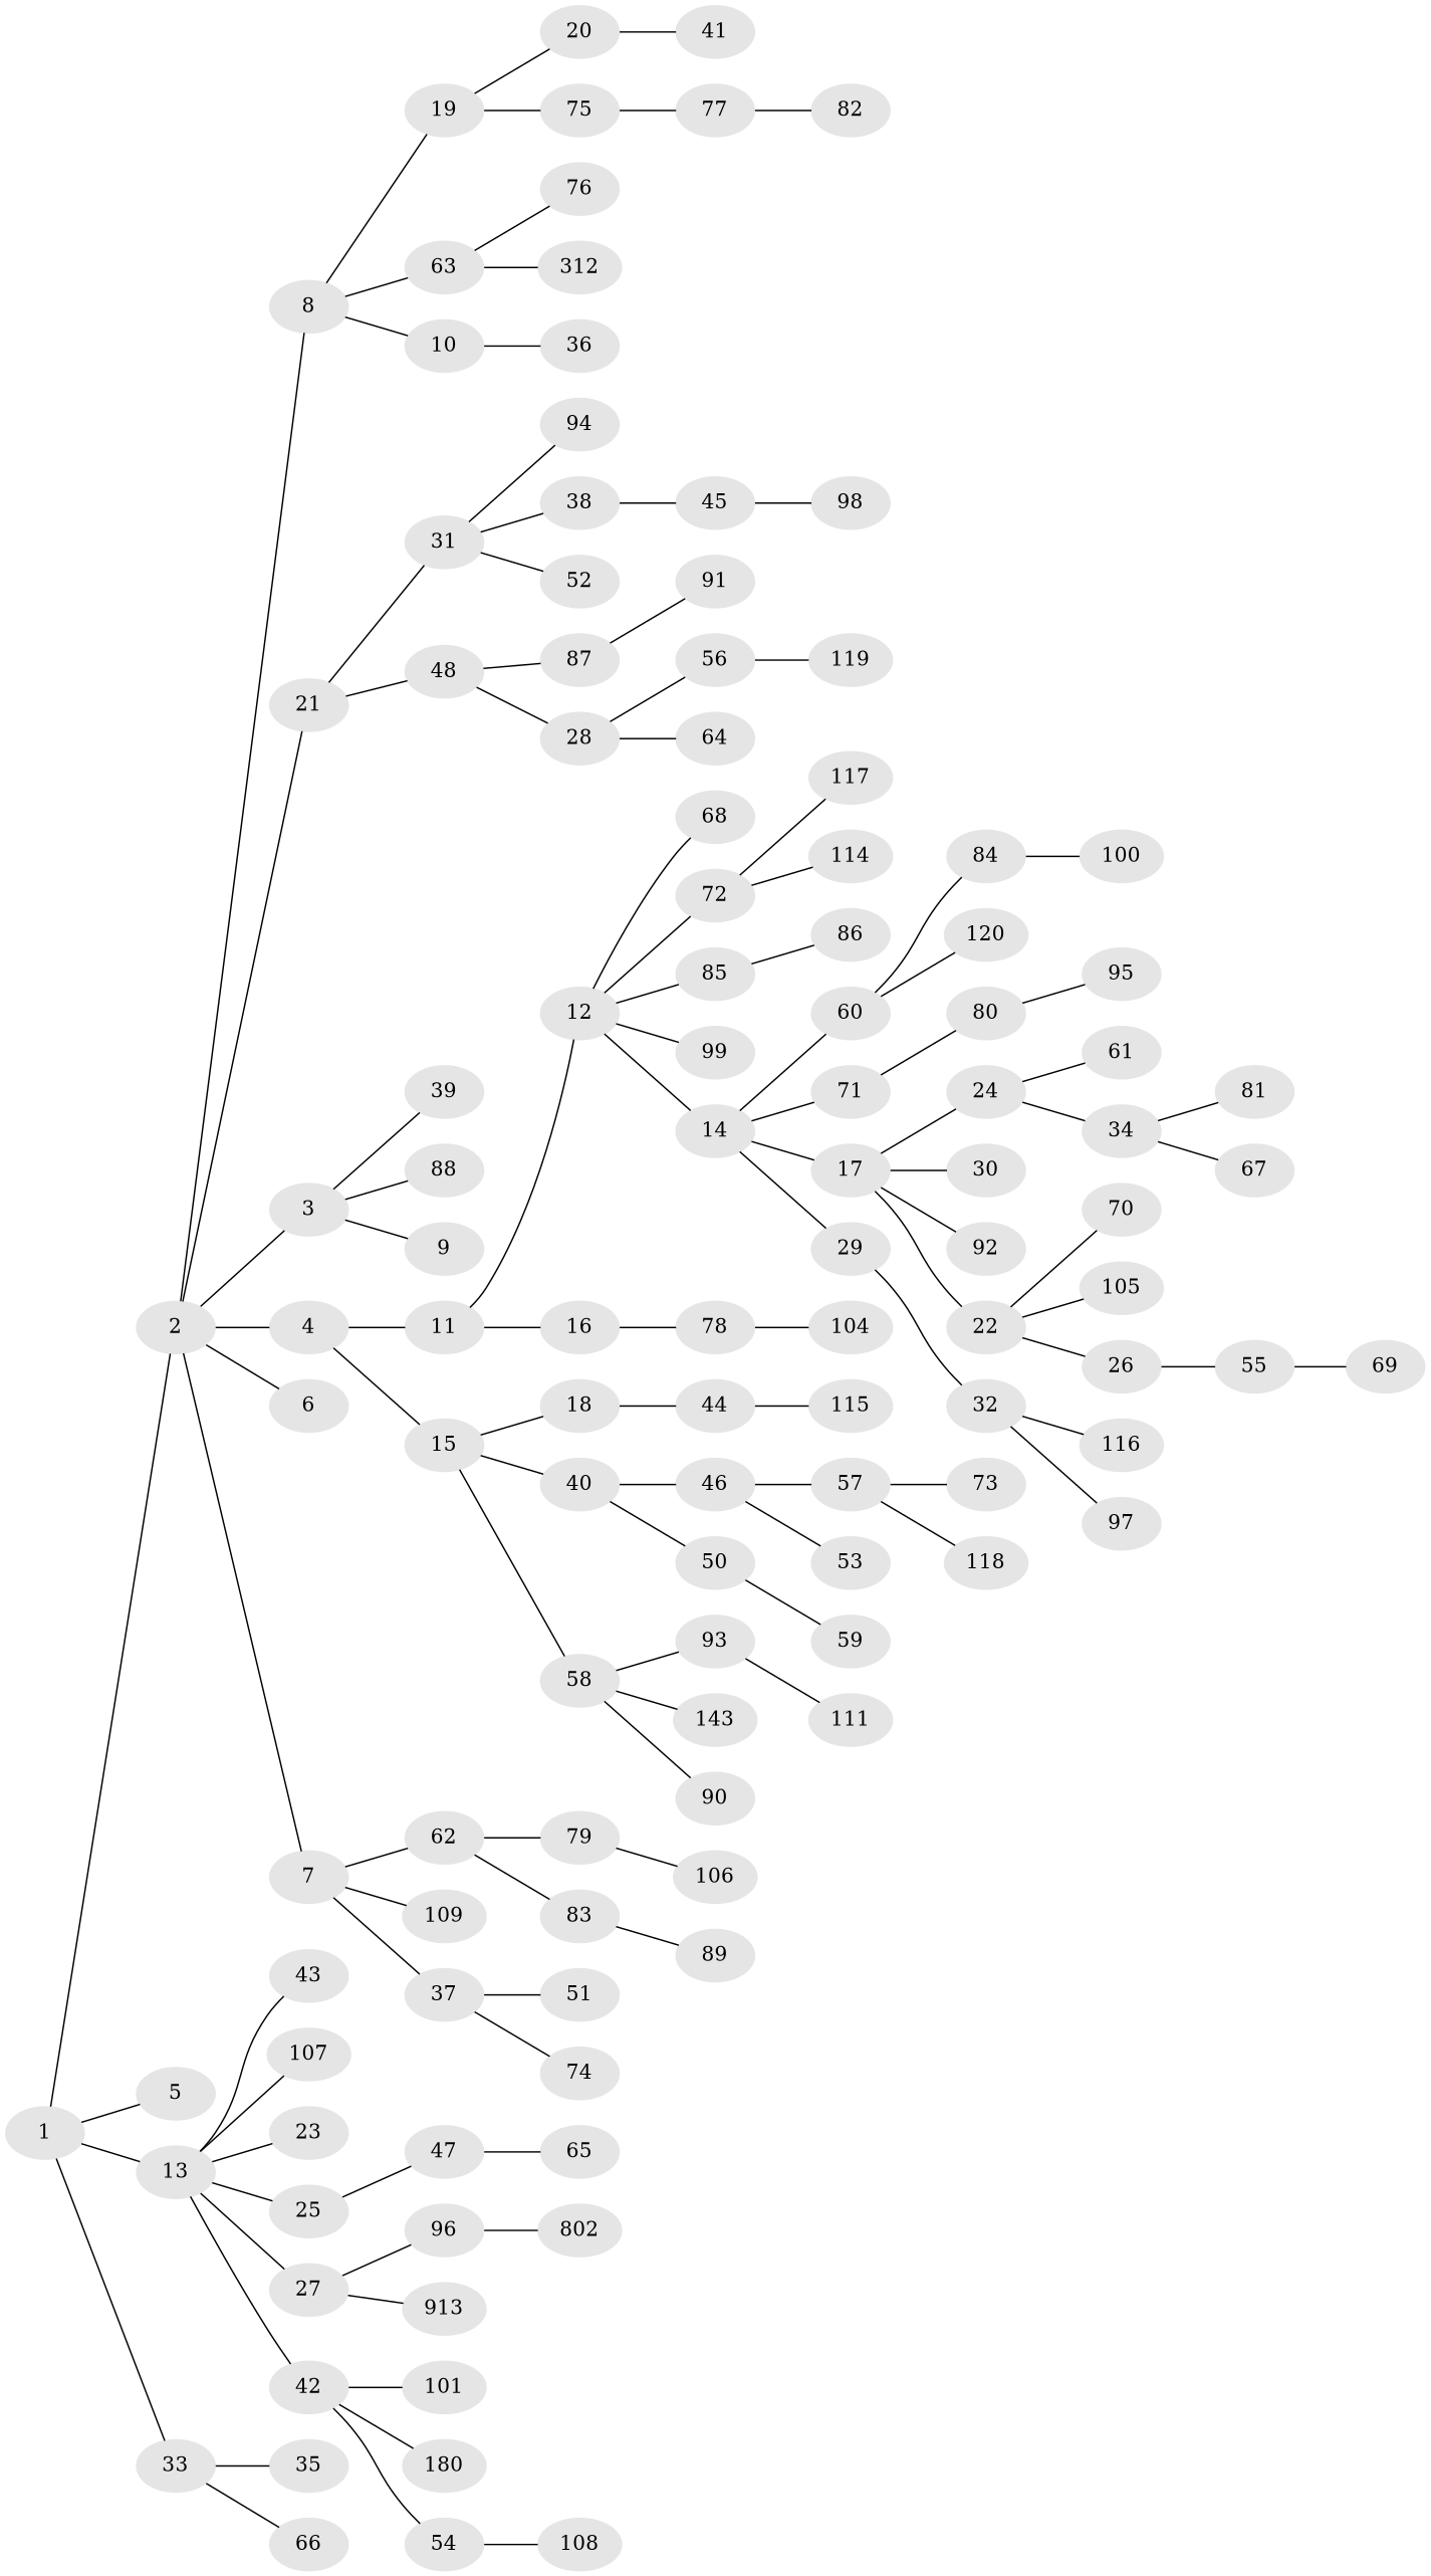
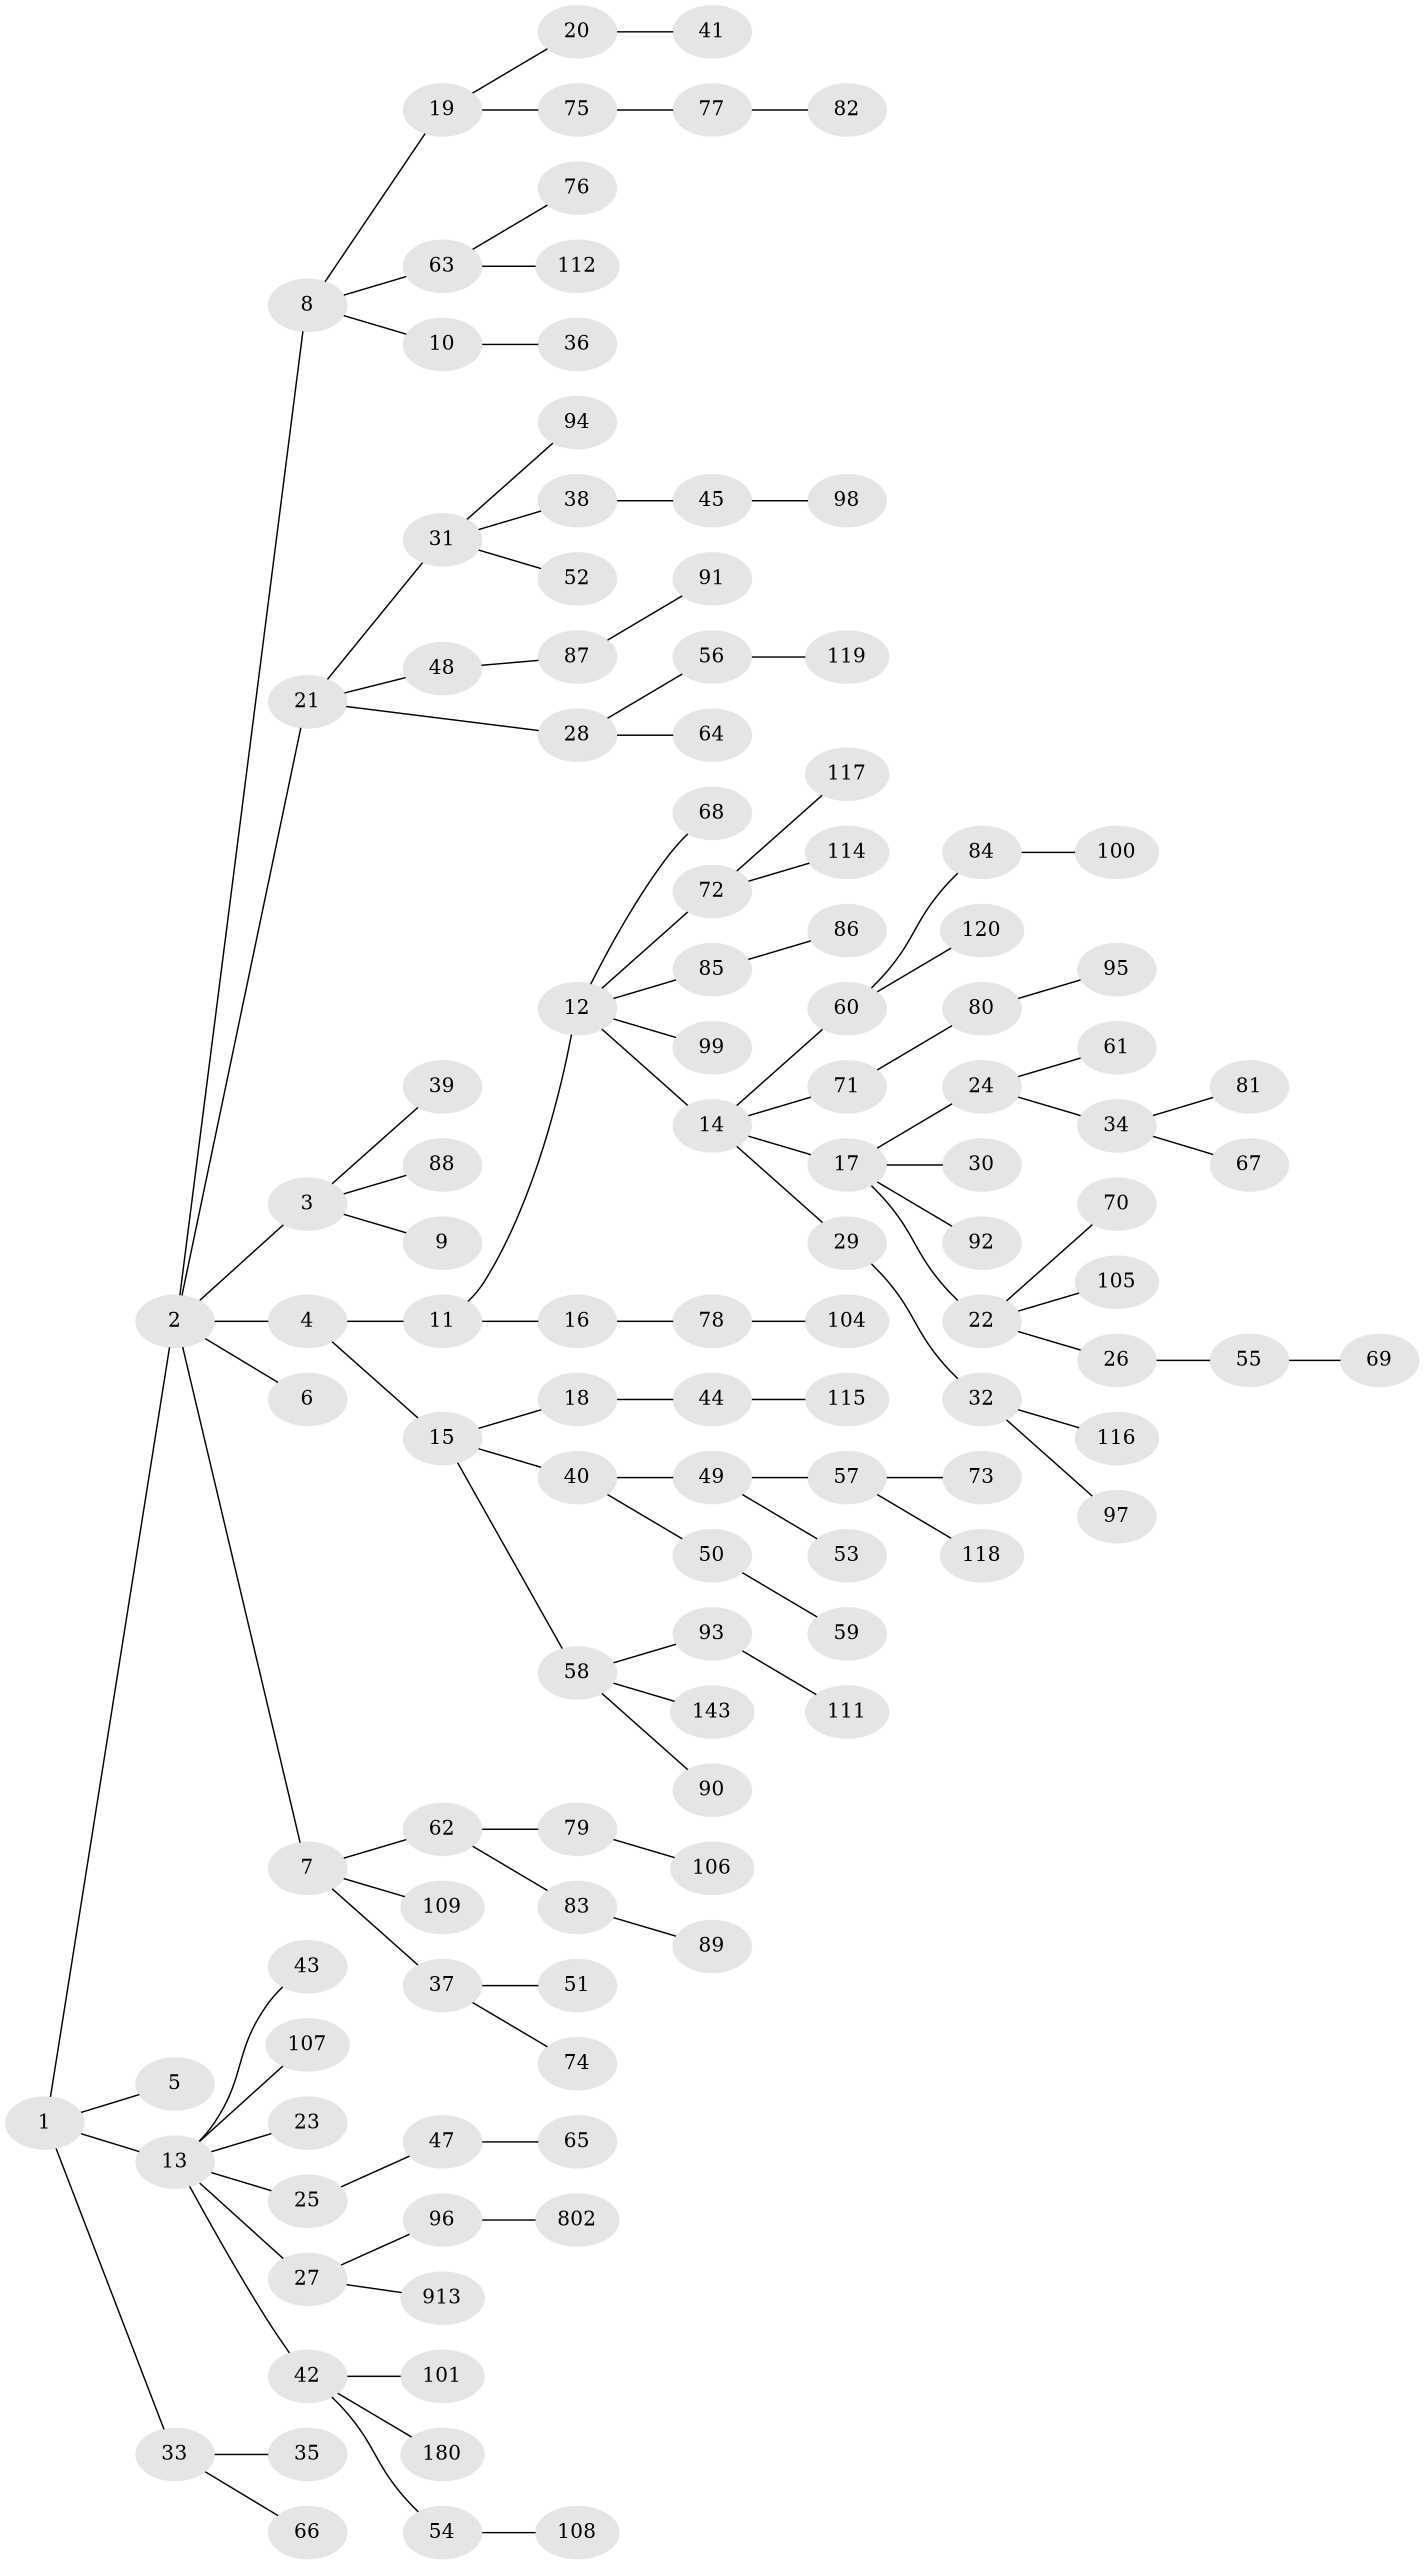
  graph {
    rankdir=LR
    node [color=gray90 style=filled]
    1
    2
    5
    13
    33
    3
    4
    6
    7
    8
    21
    23
    25
    27
    42
    43
    107
    35
    66
    9
    39
    88
    11
    15
    37
    62
    109
    10
    19
    63
    28
    31
    48
    12
    16
    18
    40
    58
    51
    74
    79
    83
    36
    20
    75
    14
    68
    72
    85
    99
    78
    17
    29
    60
    71
    114
    117
    86
    47
    96
    n61 [label=913]
    54
    101
    n64 [label=180]
    22
    24
    30
    92
    32
    84
    120
    80
    44
-   49 [label=46]
+   49
    50
    90
    93
    n78 [label=143]
    104
    26
    70
    105
    34
    61
    115
    41
    76
-   112 [label=312]
+   112
    77
    56
    64
    38
    52
    94
    87
    55
    67
    81
    65
    69
    n101 [label=802]
    119
    97
    116
    45
    98
    53
    57
    59
    108
    91
    73
    118
    111
    100
    106
    89
    95
    82
    1 -- 2
    1 -- 5
    1 -- 13
    1 -- 33
    2 -- 3
    2 -- 4
    2 -- 6
    2 -- 7
    2 -- 8
    2 -- 21
    13 -- 23
    13 -- 25
    13 -- 27
    13 -- 42
    13 -- 43
    13 -- 107
    33 -- 35
    33 -- 66
    3 -- 9
    3 -- 39
    3 -- 88
    4 -- 11
    4 -- 15
    7 -- 37
    7 -- 62
    7 -- 109
    8 -- 10
    8 -- 19
    8 -- 63
-   48 -- 28
+   21 -- 28
    21 -- 31
    21 -- 48
    25 -- 47
    27 -- 96
    27 -- n61
    42 -- 54
    42 -- 101
    42 -- n64
    11 -- 12
    11 -- 16
    15 -- 18
    15 -- 40
    15 -- 58
    37 -- 51
    37 -- 74
    62 -- 79
    62 -- 83
    10 -- 36
    19 -- 20
    19 -- 75
    63 -- 76
    63 -- 112
    28 -- 56
    28 -- 64
    31 -- 38
    31 -- 52
    31 -- 94
    48 -- 87
    12 -- 14
    12 -- 68
    12 -- 72
    12 -- 85
    12 -- 99
    16 -- 78
    18 -- 44
    40 -- 49
    40 -- 50
    58 -- 90
    58 -- 93
    58 -- n78
    79 -- 106
    83 -- 89
    20 -- 41
    75 -- 77
    14 -- 17
    14 -- 29
    14 -- 60
    14 -- 71
    72 -- 114
    72 -- 117
    85 -- 86
    78 -- 104
    17 -- 22
    17 -- 24
    17 -- 30
    17 -- 92
    29 -- 32
    60 -- 84
    60 -- 120
    71 -- 80
    47 -- 65
    96 -- n101
    54 -- 108
    22 -- 26
    22 -- 70
    22 -- 105
    24 -- 34
    24 -- 61
    32 -- 97
    32 -- 116
    84 -- 100
    80 -- 95
    44 -- 115
    49 -- 53
    49 -- 57
    50 -- 59
    93 -- 111
    26 -- 55
    34 -- 67
    34 -- 81
    77 -- 82
    56 -- 119
    38 -- 45
    87 -- 91
    55 -- 69
    45 -- 98
    57 -- 73
    57 -- 118
  }
